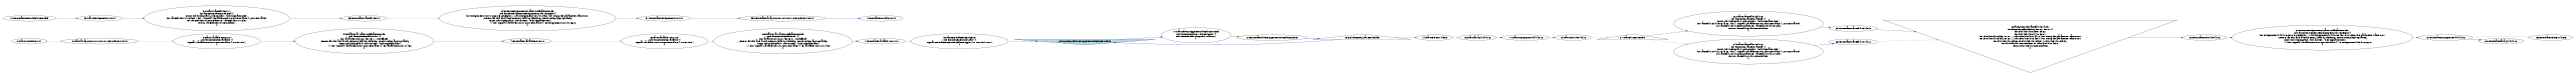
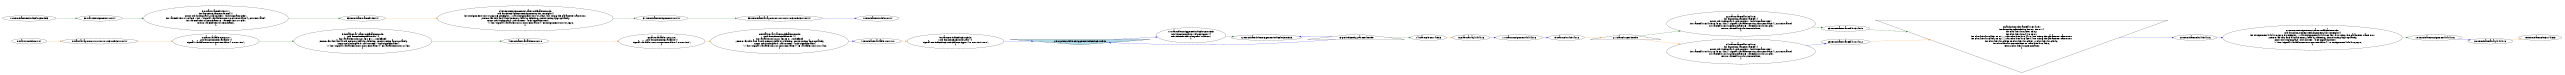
  digraph {
    rankdir=LR
    node [shape=ellipse]
    edge [color=darkgreen]
    n1 [label="0:startsModel0_0_7_7"]
    n2 [label="2:startsarray0_0_0_10_1_0_1_10_3_0_5_3_7_0_7_7"]
    n3 [label="3:startsVariable0_0_0_10:\nvoid functioninit3Variable(){\nsigma[\"Variable0_0_0_10currentValue\"] = new int();\n}"]
    n4 [label="1:terminatesModel0_0_7_7"]
    n5 [label="5:initializeVarStateModificationNode:\nvoid function5initializeVar(){\nint Variable0_0_0_101430 = 1; //undefined\n//TODO: fix this and avoid memory leak by deleting, constructing appropriately\n                const std::lock_guard<std::mutex> lock(sigma_mutex);\n                (*((int*)sigma[\"Variable0_0_0_10currentValue\"])) = Variable0_0_0_101430;\n}"]
    n6 [label="4:terminatesVariable0_0_0_10"]
    n7 [label="6:startsVariable1_0_1_10:\nvoid functioninit6Variable(){\nsigma[\"Variable1_0_1_10currentValue\"] = new int();\n}"]
    n8 [label="8:initializeVarStateModificationNode:\nvoid function8initializeVar(){\nint Variable1_0_1_101430 = 0; //undefined\n//TODO: fix this and avoid memory leak by deleting, constructing appropriately\n                const std::lock_guard<std::mutex> lock(sigma_mutex);\n                (*((int*)sigma[\"Variable1_0_1_10currentValue\"])) = Variable1_0_1_101430;\n}"]
    n9 [label="7:terminatesVariable1_0_1_10"]
    n10 [label="9:startsPeriodicBloc3_0_5_3:\nvoid function9periodicStart(){\nsigma[\"PeriodicBloc3_0_5_3blocTrigger\"] = new int(1000);\n}"]
    n11 [fillcolor=lightblue label="29:orJoinNodeblocTriggerPeriodicBloc3_0_5_3" shape=invtriangle style=filled]
    n12 [label="11:startsblocTriggerPeriodicBloc3_0_5_3:\nvoid functionstarts11blocTrigger(){\nstd::this_thread::sleep_for(1000ms);\n}"]
    n13 [label="10:terminatesPeriodicBloc3_0_5_3"]
    n14 [label="30:startsAssignment7_0_7_7"]
    n15 [label="32:startsVarRef7_5_7_7:\nint function32accessVarRef(){\nconst std::lock_guard<std::mutex> lock(sigma_mutex);\nint VarRef7_5_7_71645 = *(int *) sigma[\"Variable0_0_0_10currentValue\"];//currentValue}\nint VarRef7_5_7_7terminates =  VarRef7_5_7_71645;\nreturn VarRef7_5_7_7terminates;\n}"]
    n16 [label="12:terminatesblocTriggerPeriodicBloc3_0_5_3"]
    n17 [label="13:periodicBodyStartForkNode" shape=triangle]
    n18 [label="14:startsBloc0_14_5_3"]
    n19 [label="16:startsarray4_4_4_16"]
    n20 [label="17:startsAssignment4_4_4_16"]
    n21 [label="15:terminatesBloc3_14_5_3"]
    n22 [label="19:startsPlus4_9_4_16"]
    n23 [label="21:startPlusForkNode" shape=triangle]
    n24 [label="18:terminatesAssignment4_4_4_16"]
    n25 [label="28:terminatesarray4_4_4_16"]
    n26 [label="22:startsVarRef4_13_4_15:\nint function22accessVarRef(){\nconst std::lock_guard<std::mutex> lock(sigma_mutex);\nint VarRef4_13_4_151645 = *(int *) sigma[\"Variable0_0_0_10currentValue\"];//currentValue}\nint VarRef4_13_4_15terminates =  VarRef4_13_4_151645;\nreturn VarRef4_13_4_15terminates;\n}"]
    n27 [label="24:startsVarRef4_10_4_12:\nint function24accessVarRef(){\nconst std::lock_guard<std::mutex> lock(sigma_mutex);\nint VarRef4_10_4_121645 = *(int *) sigma[\"Variable0_0_0_10currentValue\"];//currentValue}\nint VarRef4_10_4_12terminates =  VarRef4_10_4_121645;\nreturn VarRef4_10_4_12terminates;\n}"]
    n28 [label="20:terminatesPlus4_9_4_16"]
    n29 [label="27:executeAssignment2StateModificationNode:\nvoid function27executeAssignment2(int resRight){\nint Assignment4_4_4_162620 = resRight; // was Assignment4_4_4_162452; but using the parameter name now\n//TODO: fix this and avoid memory leak by deleting, constructing appropriately\n                const std::lock_guard<std::mutex> lock(sigma_mutex);                                    \n                (*((int*)sigma[\"Variable0_0_0_10currentValue\"])) = Assignment4_4_4_162620;\n}"]
    n30 [label="23:terminatesVarRef4_13_4_15"]
    n31 [label="25:terminatesVarRef4_10_4_12"]
    n32 [label="26:andJoinNodeVarRef4_13_4_15:\nint function26finishPlus(int n2, int n1){\nint Plus4_9_4_164391 = n2;\nint Plus4_9_4_164416 = n1;\nint Plus4_9_4_164537 = n1; // was Plus4_9_4_164416; but using the parameter name now\nint Plus4_9_4_164542 = n2; // was Plus4_9_4_164391; but using the parameter name now\nint Plus4_9_4_164536 = Plus4_9_4_164537 + Plus4_9_4_164542;\nint Plus4_9_4_16terminates =  Plus4_9_4_164536;\nreturn Plus4_9_4_16terminates;\n}" shape=invtriangle]
    n33 [label="33:terminatesVarRef7_5_7_7"]
    n34 [label="31:terminatesAssignment7_0_7_7"]
    n35 [label="35:terminatesarray0_0_0_10_1_0_1_10_3_0_5_3_7_0_7_7"]
    n36 [label="34:executeAssignment2StateModificationNode:\nvoid function34executeAssignment2(int resRight){\nint Assignment7_0_7_72620 = resRight; // was Assignment7_0_7_72452; but using the parameter name now\n//TODO: fix this and avoid memory leak by deleting, constructing appropriately\n                const std::lock_guard<std::mutex> lock(sigma_mutex);                                    \n                (*((int*)sigma[\"Variable1_0_1_10currentValue\"])) = Assignment7_0_7_72620;\n}"]
    n1 -> n2 [color=darkorange]
    n2 -> n3 [color=darkorange]
    n3 -> n5
    n5 -> n6
    n6 -> n7 [color=darkorange]
    n7 -> n8 [color=darkorange]
    n8 -> n9 [color=blue]
    n9 -> n10 [color=darkorange]
    n10 -> n11 [color=blue]
    n11 -> n12 [color=blue]
    n12 -> n16
    n13 -> n14
    n14 -> n15
    n15 -> n33
-   n16 -> n17 [color=blue]
+   n17 -> n16 [color=blue]
    n17 -> n11 [color=blue]
    n17 -> n18
    n18 -> n19 [color=darkorange]
    n19 -> n20 [color=blue]
    n20 -> n22 [color=blue]
    n22 -> n23 [color=darkorange]
    n23 -> n26
    n23 -> n27 [color=darkorange]
    n24 -> n25 [color=blue]
-   n24 -> n21 [color=darkorange]
+   n25 -> n21 [color=darkorange]
    n26 -> n30
    n27 -> n31 [color=blue]
    n28 -> n29 [color=blue]
    n29 -> n24
    n30 -> n32
    n31 -> n32 [color=darkorange]
    n32 -> n28 [color=blue]
    n33 -> n36 [color=darkorange]
    n34 -> n35
    n35 -> n4 [color=blue]
    n36 -> n34
  }
